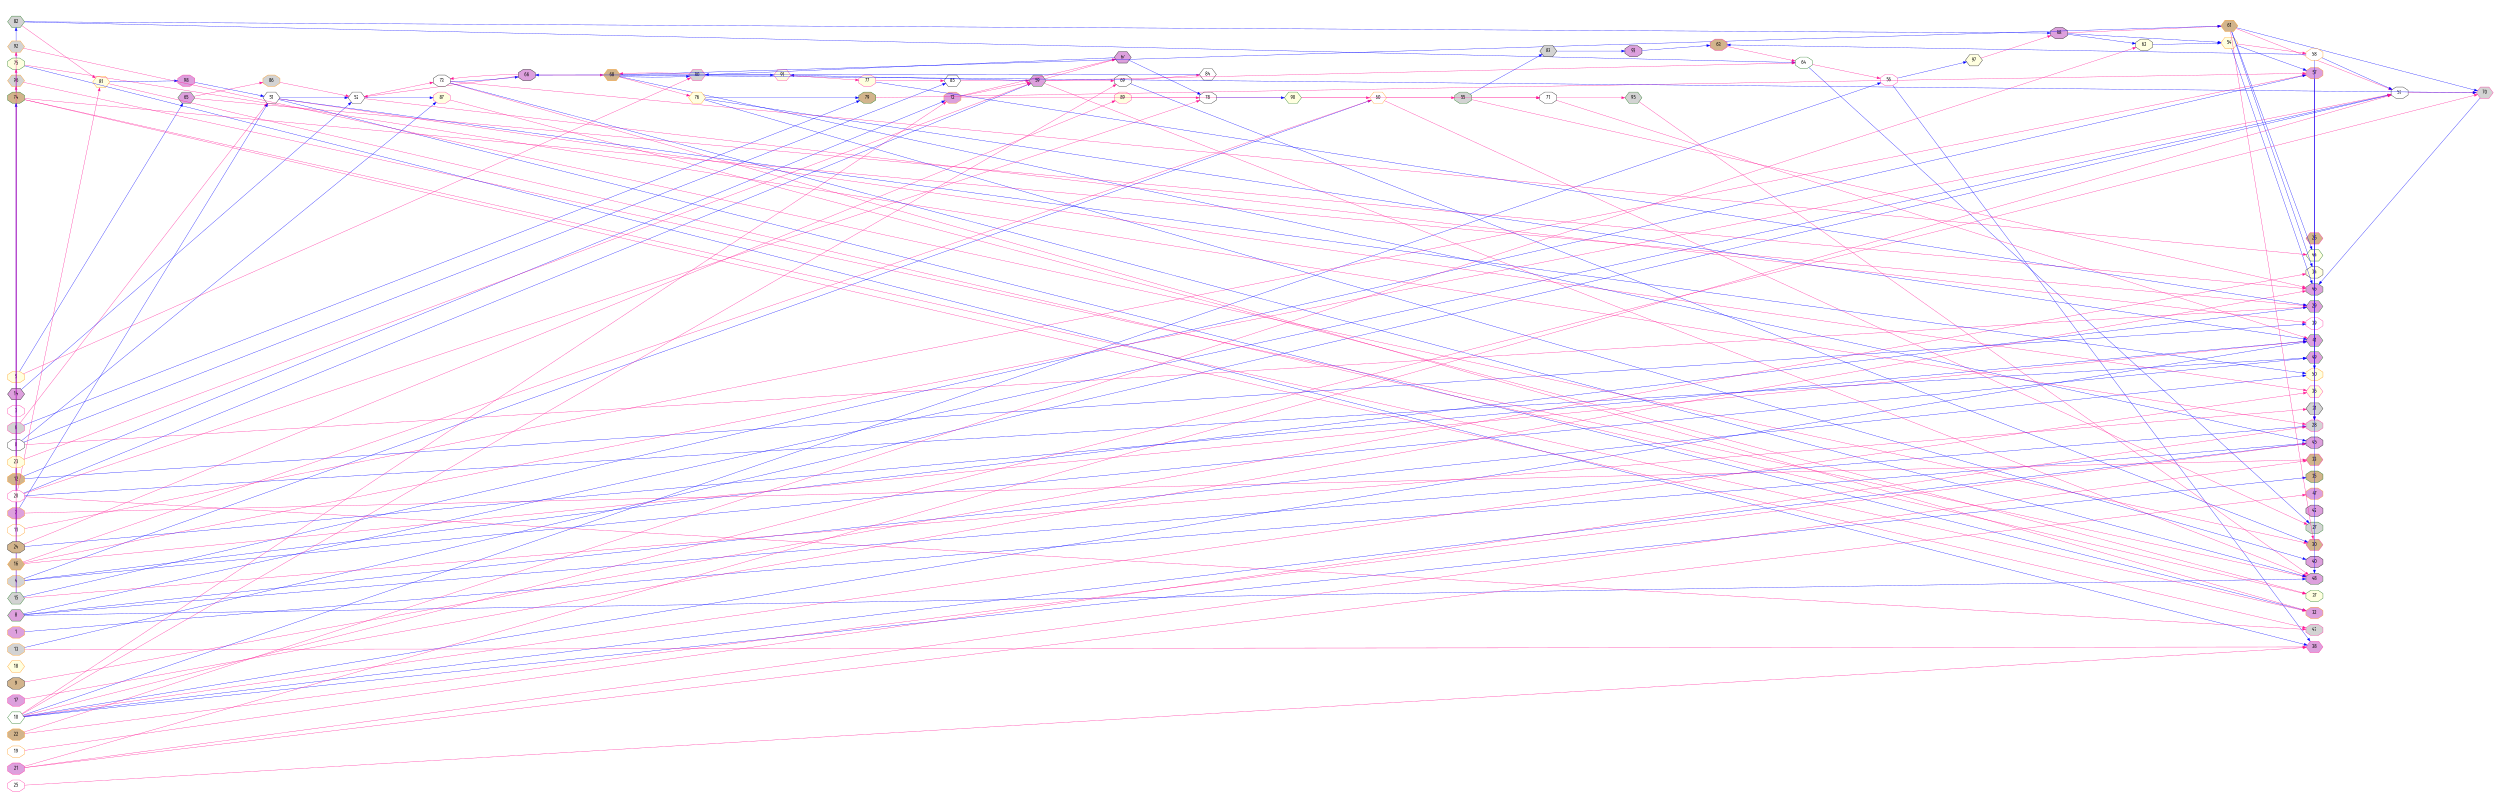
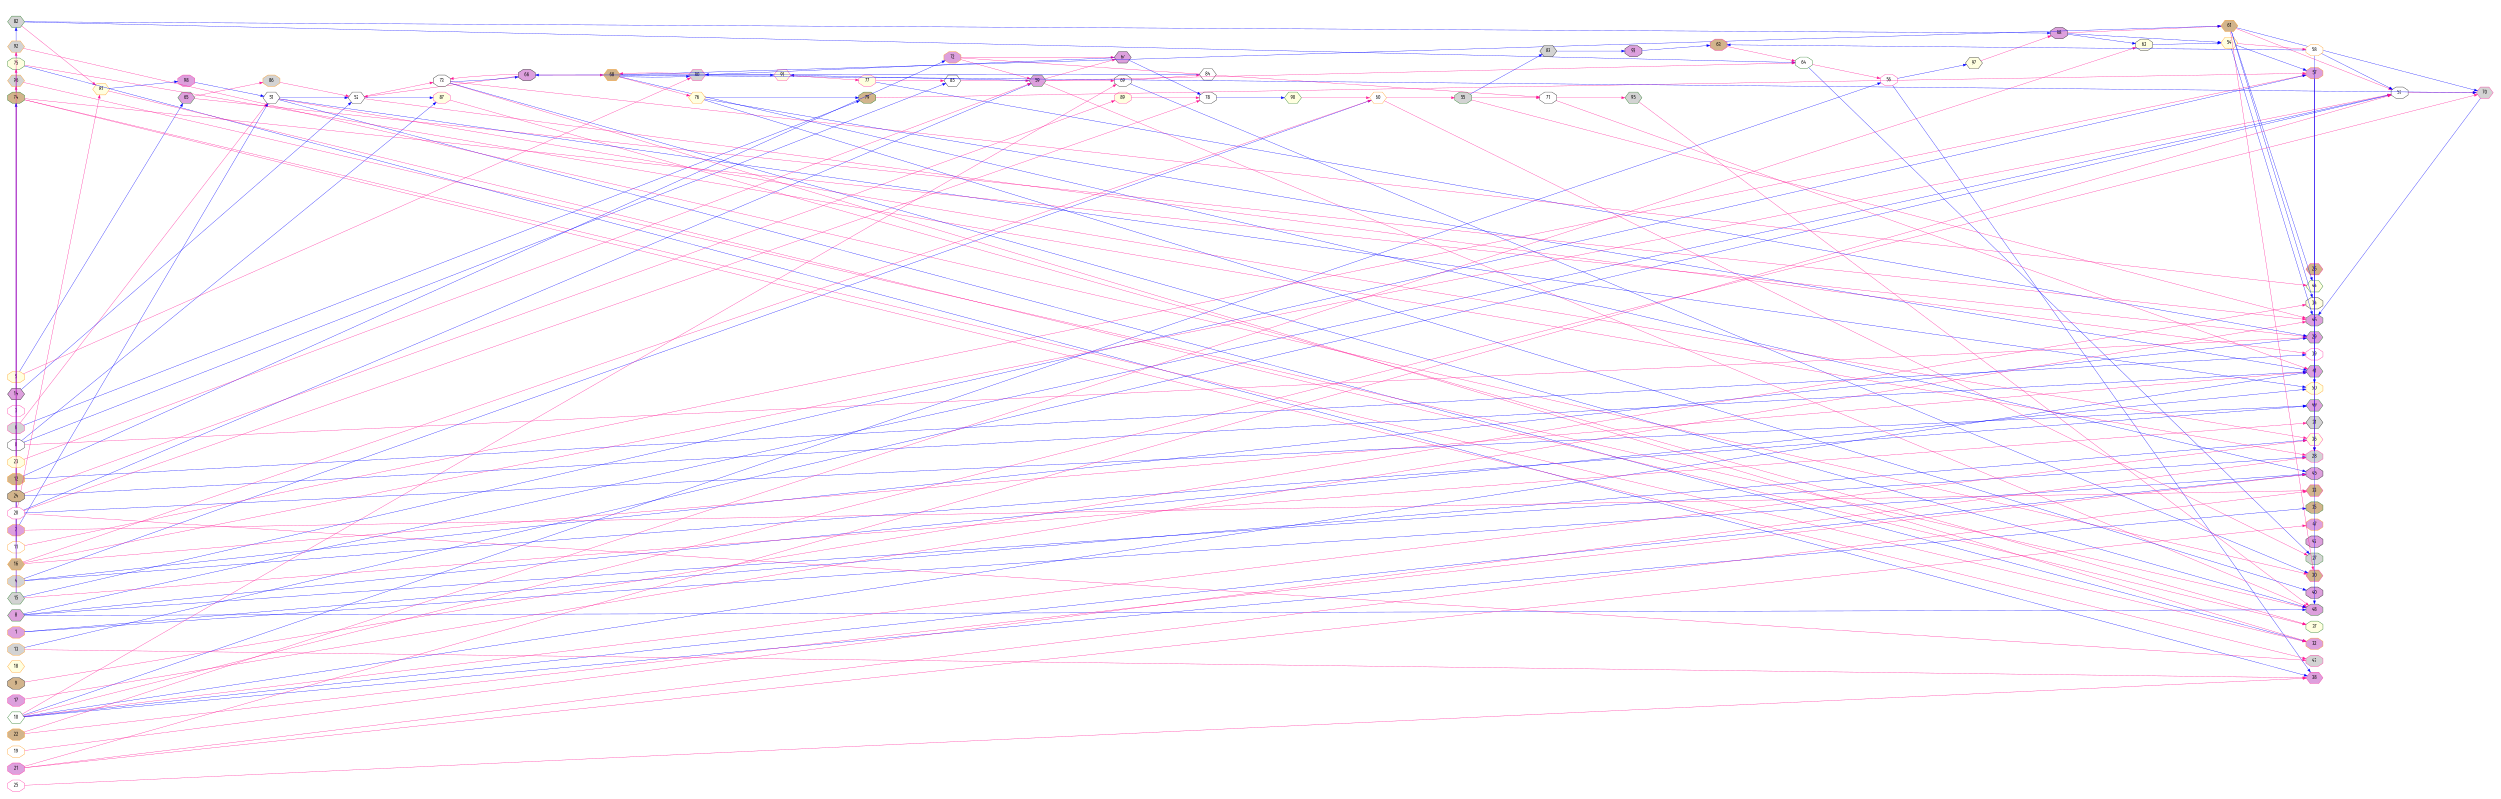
  digraph {
    color=white
    fontname="Fira Sans"
    rankdir=LR
    ranksep=3.0
    splines=line
    width=0.1
    node [color=darkorange fillcolor=plum fixedsize=true fontname="Fira Sans" shape=octagon style="solid,filled"]
    edge [color=deeppink fontname="Fira Sans"]
    0 [color=black fillcolor=white]
    1
    3 [color=deeppink fillcolor=white]
    4 [fillcolor=lightgrey]
    5 [fillcolor=lightyellow]
    6 [color=deeppink fillcolor=lightgrey]
    7
    8 [color=darkgreen shape=hexagon]
    9 [color=black fillcolor=tan]
    10 [color=darkgreen fillcolor=white shape=hexagon]
    11 [fillcolor=white]
    12 [fillcolor=tan]
    13 [fillcolor=lightgrey]
    14 [color=black shape=hexagon]
    15 [color=darkgreen fillcolor=lightgrey shape=hexagon]
    16 [fillcolor=tan shape=hexagon]
    17 [color=deeppink]
    18 [fillcolor=lightyellow shape=hexagon]
    19 [fillcolor=white]
    20 [color=deeppink fillcolor=white]
    21 [color=deeppink]
    22 [fillcolor=tan]
    23 [fillcolor=lightyellow]
    24 [color=black fillcolor=tan]
    25 [color=deeppink fillcolor=white]
    26 [color=deeppink fillcolor=tan shape=hexagon]
    27 [color=darkgreen fillcolor=lightgrey]
    28 [color=deeppink fillcolor=lightgrey]
    29 [color=darkgreen shape=hexagon]
    30 [color=deeppink fillcolor=tan shape=hexagon]
    31 [color=black fillcolor=lightgrey shape=hexagon]
    32
    33 [color=deeppink fillcolor=tan shape=hexagon]
    34 [color=black fillcolor=lightyellow]
    35 [color=darkgreen fillcolor=tan]
    36 [color=deeppink fillcolor=lightyellow shape=hexagon]
    37 [color=darkgreen fillcolor=lightyellow]
    38 [color=deeppink shape=hexagon]
    39 [color=deeppink fillcolor=white]
    40 [color=black]
    41 [color=darkgreen shape=hexagon]
    42 [color=black]
    43 [color=deeppink fillcolor=lightgrey]
    44 [color=darkgreen fillcolor=lightyellow shape=hexagon]
    45 [color=black]
    46 [color=darkgreen]
    47
    48 [color=darkgreen]
    49 [color=darkgreen shape=hexagon]
    50 [fillcolor=lightyellow]
    87 [color=deeppink fillcolor=lightyellow]
    85 [color=black fillcolor=white shape=hexagon]
    56 [color=deeppink fillcolor=white]
    66 [color=black]
    60 [fillcolor=white shape=hexagon]
    65 [color=darkgreen shape=hexagon]
    80 [color=deeppink fillcolor=lightgrey shape=hexagon]
    51 [color=black fillcolor=white shape=hexagon]
    79 [color=darkgreen fillcolor=tan]
    53 [color=black fillcolor=white]
    70 [color=deeppink fillcolor=lightgrey shape=hexagon]
    72
    69 [color=black fillcolor=white]
    96 [fillcolor=lightgrey shape=hexagon]
    82 [color=darkgreen fillcolor=lightgrey shape=hexagon]
    57
    52 [color=black fillcolor=white shape=hexagon]
    75 [color=darkgreen fillcolor=lightyellow]
    74 [color=darkgreen fillcolor=tan]
    78 [color=black fillcolor=white]
    81 [fillcolor=lightyellow shape=hexagon]
    59 [color=darkgreen shape=hexagon]
    62 [color=black fillcolor=lightyellow]
    92 [fillcolor=lightgrey shape=hexagon]
    89 [color=deeppink fillcolor=lightyellow]
    97 [color=black fillcolor=lightyellow shape=hexagon]
    88 [color=black]
    61 [fillcolor=tan shape=hexagon]
    54 [fillcolor=lightyellow shape=hexagon]
    67 [color=black shape=hexagon]
    90 [color=darkgreen fillcolor=lightyellow shape=hexagon]
    64 [color=darkgreen fillcolor=white]
    n83 [color=deeppink label=98]
    77 [color=deeppink fillcolor=lightyellow]
    73 [color=black fillcolor=white]
    68 [fillcolor=tan shape=hexagon]
    71 [color=black fillcolor=white]
    95 [color=darkgreen fillcolor=lightgrey shape=hexagon]
    86 [fillcolor=lightgrey]
    76 [fillcolor=lightyellow shape=hexagon]
    91 [color=deeppink fillcolor=lightyellow shape=hexagon]
    84 [color=black fillcolor=white shape=hexagon]
    55 [color=darkgreen fillcolor=lightgrey]
    83 [color=black fillcolor=lightgrey shape=hexagon]
    93 [color=black]
    58 [fillcolor=white]
    63 [color=deeppink fillcolor=tan]
    subgraph cluster_1 {
      0
      1
      3
      4
      5
      6
      7
      8
      9
      10
      11
      12
      13
      14
      15
      16
      17
      18
      19
      20
      21
      22
      23
      24
      25
    }
    subgraph cluster_2 {
      26
      27
      28
      29
      30
      31
      32
      33
      34
      35
      36
      37
      38
      39
      40
      41
      42
      43
      44
      45
      46
      47
      48
      49
      50
    }
    subgraph cluster_3 {
      87
      85
      56
      66
      60
      65
      80
      51
      79
      53
      70
      72
      69
      96
      82
      57
      52
      75
      74
      78
      81
      59
      62
      92
      89
      97
      88
      61
      54
      67
      90
      64
      n83
      77
      73
      68
      71
      95
      86
      76
      91
      84
      55
      83
      93
      58
      63
    }
    0 -> 29
    0 -> 87 [color=blue]
    0 -> 85 [color=blue]
+   1 -> 36 [color=blue]
    1 -> 45 [color=blue]
    4 -> 29 [color=blue]
    4 -> 49 [color=blue]
    4 -> 60 [color=blue]
    5 -> 65 [color=blue]
    5 -> 80
    6 -> 51
    6 -> 79 [color=blue]
    7 -> 33
    7 -> 51 [color=blue]
    8 -> 28 [color=blue]
    8 -> 48 [color=blue]
    8 -> 50 [color=blue]
    8 -> 53 [color=blue]
    9 -> 34
    10 -> 35 [color=blue]
    10 -> 36
    10 -> 41 [color=blue]
    10 -> 45 [color=blue]
    10 -> 56 [color=blue]
    10 -> 70
-   10 -> 72
    10 -> 69
    11 -> 96
    11 -> 82 [color=blue]
    11 -> 57
    12 -> 39 [color=blue]
    12 -> 72 [color=blue]
    13 -> 38
    13 -> 53 [color=blue]
    14 -> 52 [color=blue]
    15 -> 31
    15 -> 57 [color=blue]
    15 -> 75
    15 -> 74 [color=blue]
    16 -> 41
    16 -> 60
    16 -> 53
    17 -> 46
    19 -> 28
    20 -> 43
    20 -> 49 [color=blue]
    20 -> 78
    20 -> 81
    20 -> 59 [color=blue]
    21 -> 33
    21 -> 47
    21 -> 53
    22 -> 45
    22 -> 62
    23 -> 59
    24 -> 41 [color=blue]
    24 -> 92
    24 -> 89
    25 -> 38
    87 -> 37
    85 -> 59
    56 -> 38 [color=blue]
    56 -> 97 [color=blue]
    66 -> 52
    66 -> 73
    66 -> 68
    60 -> 27
    60 -> 55
    65 -> 46
    65 -> 86
    80 -> 68
    80 -> 91 [color=blue]
    51 -> 32 [color=blue]
    51 -> 36
    51 -> 50 [color=blue]
    51 -> 52 [color=blue]
    79 -> 57
    53 -> 70
    70 -> 46 [color=blue]
    72 -> 59
    72 -> 67
    72 -> 71
    69 -> 30 [color=blue]
    69 -> 84
    96 -> 48
    82 -> 81
    82 -> 88 [color=blue]
    82 -> 64 [color=blue]
    57 -> 28
    57 -> 48 [color=blue]
    57 -> 50 [color=blue]
    52 -> 39
    52 -> 87 [color=blue]
    52 -> 73
    75 -> 28
    75 -> 38 [color=blue]
    74 -> 29
    74 -> 32
    74 -> 43
    78 -> 90 [color=blue]
    81 -> 37
    81 -> n83 [color=blue]
    59 -> 48
    59 -> 69
    59 -> 67
    59 -> 64
    59 -> 91 [color=blue]
    62 -> 54 [color=blue]
    92 -> 30
    89 -> 78
    97 -> 88
    88 -> 62 [color=blue]
    88 -> 61
    88 -> 54 [color=blue]
    61 -> 30
    61 -> 34 [color=blue]
    61 -> 44 [color=blue]
    61 -> 53
    61 -> 70 [color=blue]
    54 -> 46 [color=blue]
    54 -> 57 [color=blue]
    54 -> 58
    67 -> 80 [color=blue]
    67 -> 78 [color=blue]
    90 -> 60
    64 -> 27 [color=blue]
    64 -> 56
    n83 -> 51 [color=blue]
    77 -> 29 [color=blue]
    77 -> 85
    73 -> 32
    73 -> 44
    73 -> 48 [color=blue]
    73 -> 66 [color=blue]
    68 -> 45 [color=blue]
    68 -> 80 [color=blue]
    68 -> 70 [color=blue]
    68 -> 61 [color=blue]
    68 -> 76
    71 -> 41
    71 -> 95
    95 -> 48
    86 -> 52
    76 -> 40 [color=blue]
    76 -> 41 [color=blue]
    76 -> 79 [color=blue]
    91 -> 77
    84 -> 66 [color=blue]
    55 -> 46
    55 -> 71
    55 -> 83 [color=blue]
    83 -> 93 [color=blue]
    93 -> 63 [color=blue]
    58 -> 28 [color=blue]
    58 -> 53 [color=blue]
    58 -> 63 [color=blue]
    63 -> 64
  }
